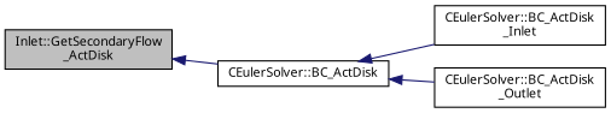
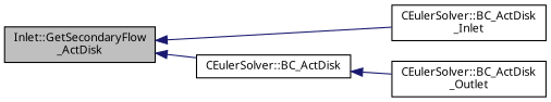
  digraph {
    fontname="Noto Sans"
    rankdir=LR
    node [color=black fillcolor=white fontname="Noto Sans" fontsize=10 shape=record style=filled]
    edge [color=midnightblue dir=back fontname="Noto Sans" fontsize=10 labelfontname=Helvetica labelfontsize=10 style=solid]
    n1 [fillcolor=grey75 fontcolor=black height=0.2 label="Inlet::GetSecondaryFlow\l_ActDisk" width=0.4]
    n2 [height=0.2 label="CEulerSolver::BC_ActDisk" width=0.4]
    n3 [height=0.2 label="CEulerSolver::BC_ActDisk\l_Inlet" width=0.4]
    n4 [height=0.2 label="CEulerSolver::BC_ActDisk\l_Outlet" width=0.4]
    n1 -> n2
-   n2 -> n3
+   n1 -> n3
    n2 -> n4
  }
